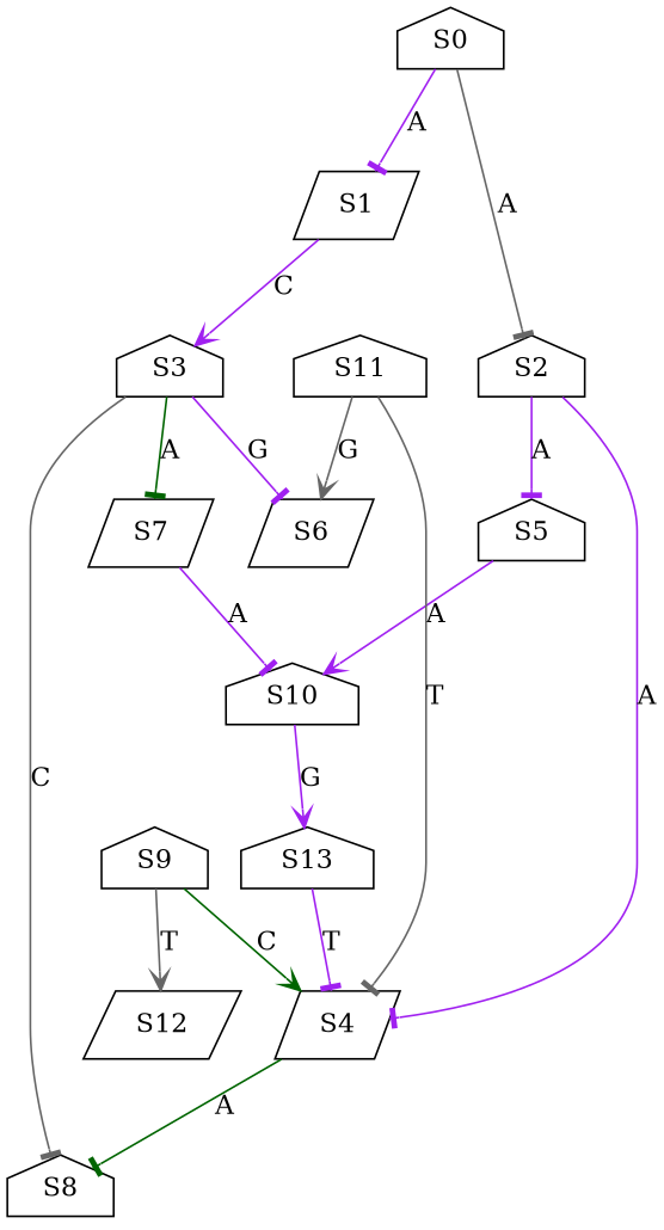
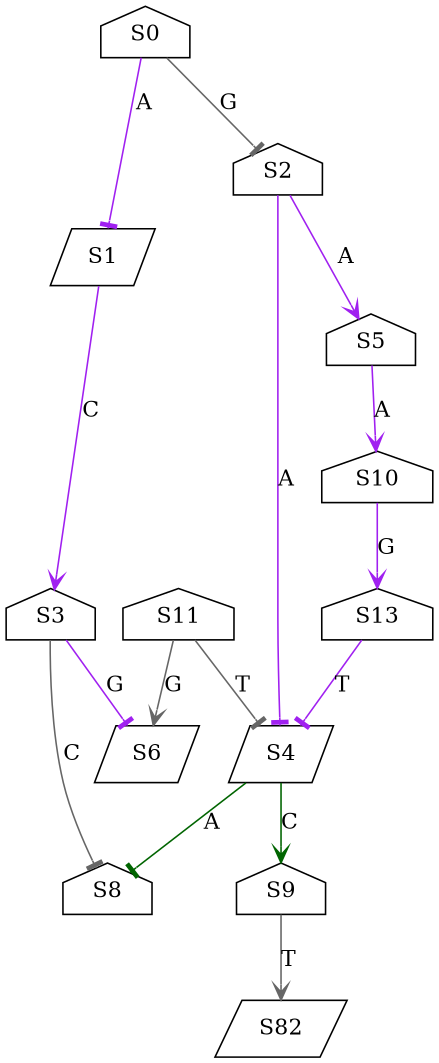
  strict digraph {
    node [shape=house]
    edge [arrowhead=tee color=purple]
    S1 [shape=parallelogram]
    S0
    S2
    S3
    S4 [shape=parallelogram]
    S5
    S6 [shape=parallelogram]
-   S7 [shape=parallelogram]
    S8
    S9
    S10
-   S12 [shape=parallelogram]
+   S12 [shape=parallelogram label=S82]
    S13
    S11
    S1 -> S3 [arrowhead=vee label=C]
    S0 -> S1 [label=A]
-   S0 -> S2 [color=gray40 label=A]
+   S0 -> S2 [color=gray40 label=G]
    S2 -> S4 [label=A]
-   S2 -> S5 [label=A]
+   S2 -> S5 [arrowhead=vee label=A]
    S3 -> S6 [label=G]
-   S3 -> S7 [color=darkgreen label=A]
    S3 -> S8 [color=gray40 label=C]
    S4 -> S8 [color=darkgreen label=A]
-   S9 -> S4 [arrowhead=vee color=darkgreen label=C]
+   S4 -> S9 [arrowhead=vee color=darkgreen label=C]
    S5 -> S10 [arrowhead=vee label=A]
-   S7 -> S10 [label=A]
    S9 -> S12 [arrowhead=vee color=gray40 label=T]
    S10 -> S13 [arrowhead=vee label=G]
    S13 -> S4 [label=T]
    S11 -> S4 [color=gray40 label=T]
    S11 -> S6 [arrowhead=vee color=gray40 label=G]
  }
